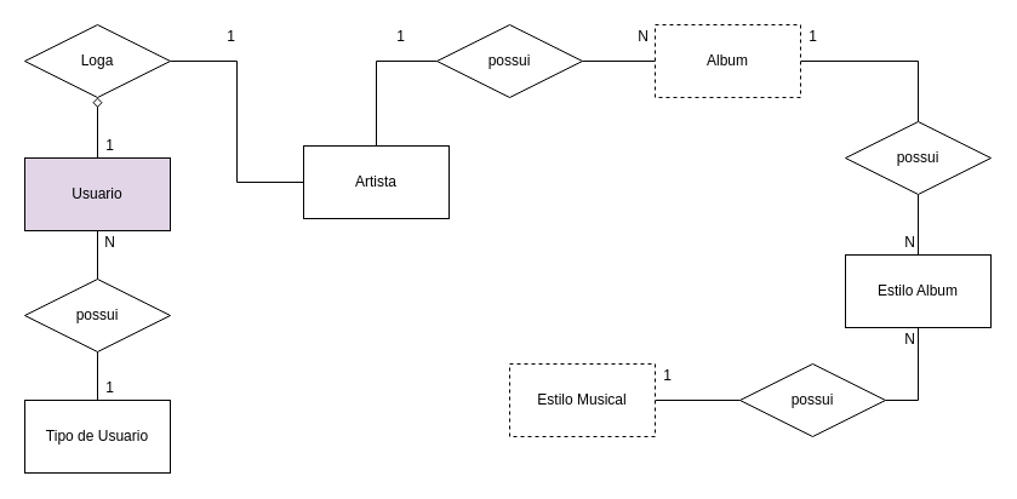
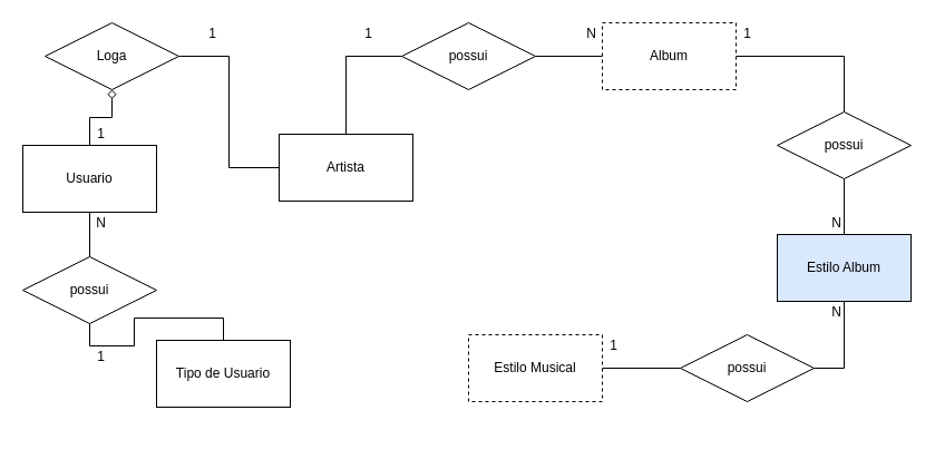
  <mxCell id="0" />
  <mxCell id="1" parent="0" />
  <mxCell id="2" style="edgeStyle=orthogonalEdgeStyle;rounded=0;orthogonalLoop=1;jettySize=auto;html=1;endArrow=diamond;endFill=0;" edge="1" parent="1" source="3" target="5"><mxGeometry relative="1" as="geometry" /></mxCell>
- <mxCell id="3" value="Usuario" style="rounded=0;whiteSpace=wrap;html=1;fillColor=#e1d5e7;" vertex="1" parent="1"><mxGeometry x="20" y="130" width="120" height="60" as="geometry" /></mxCell>
+ <mxCell id="3" value="Usuario" style="rounded=0;whiteSpace=wrap;html=1;" vertex="1" parent="1"><mxGeometry x="20" y="130" width="120" height="60" as="geometry" /></mxCell>
  <mxCell id="4" style="edgeStyle=orthogonalEdgeStyle;rounded=0;orthogonalLoop=1;jettySize=auto;html=1;entryX=0;entryY=0.5;entryDx=0;entryDy=0;endArrow=none;endFill=0;" edge="1" parent="1" source="5" target="7"><mxGeometry relative="1" as="geometry" /></mxCell>
- <mxCell id="5" value="Loga" style="shape=rhombus;perimeter=rhombusPerimeter;whiteSpace=wrap;html=1;align=center;" vertex="1" parent="1"><mxGeometry x="20" y="20" width="120" height="60" as="geometry" /></mxCell>
+ <mxCell id="5" value="Loga" style="shape=rhombus;perimeter=rhombusPerimeter;whiteSpace=wrap;html=1;align=center;" vertex="1" parent="1"><mxGeometry x="40" y="20" width="120" height="60" as="geometry" /></mxCell>
  <mxCell id="6" style="edgeStyle=orthogonalEdgeStyle;rounded=0;orthogonalLoop=1;jettySize=auto;html=1;entryX=0;entryY=0.5;entryDx=0;entryDy=0;endArrow=none;endFill=0;" edge="1" parent="1" source="7" target="9"><mxGeometry relative="1" as="geometry" /></mxCell>
  <mxCell id="7" value="Artista" style="rounded=0;whiteSpace=wrap;html=1;" vertex="1" parent="1"><mxGeometry x="250" y="120" width="120" height="60" as="geometry" /></mxCell>
  <mxCell id="8" style="edgeStyle=orthogonalEdgeStyle;rounded=0;orthogonalLoop=1;jettySize=auto;html=1;entryX=0;entryY=0.5;entryDx=0;entryDy=0;endArrow=none;endFill=0;" edge="1" parent="1" source="9" target="11"><mxGeometry relative="1" as="geometry" /></mxCell>
  <mxCell id="9" value="possui" style="shape=rhombus;perimeter=rhombusPerimeter;whiteSpace=wrap;html=1;align=center;" vertex="1" parent="1"><mxGeometry x="360" y="20" width="120" height="60" as="geometry" /></mxCell>
  <mxCell id="10" style="edgeStyle=orthogonalEdgeStyle;rounded=0;orthogonalLoop=1;jettySize=auto;html=1;entryX=0.5;entryY=0;entryDx=0;entryDy=0;endArrow=none;endFill=0;" edge="1" parent="1" source="11" target="13"><mxGeometry relative="1" as="geometry" /></mxCell>
  <mxCell id="11" value="Album" style="rounded=0;whiteSpace=wrap;html=1;dashed=1;" vertex="1" parent="1"><mxGeometry x="540" y="20" width="120" height="60" as="geometry" /></mxCell>
  <mxCell id="12" style="edgeStyle=orthogonalEdgeStyle;rounded=0;orthogonalLoop=1;jettySize=auto;html=1;entryX=0.5;entryY=0;entryDx=0;entryDy=0;endArrow=none;endFill=0;" edge="1" parent="1" source="13" target="15"><mxGeometry relative="1" as="geometry" /></mxCell>
  <mxCell id="13" value="possui" style="shape=rhombus;perimeter=rhombusPerimeter;whiteSpace=wrap;html=1;align=center;" vertex="1" parent="1"><mxGeometry x="697" y="100" width="120" height="60" as="geometry" /></mxCell>
  <mxCell id="14" style="edgeStyle=orthogonalEdgeStyle;rounded=0;orthogonalLoop=1;jettySize=auto;html=1;entryX=1;entryY=0.5;entryDx=0;entryDy=0;endArrow=none;endFill=0;" edge="1" parent="1" source="15" target="17"><mxGeometry relative="1" as="geometry" /></mxCell>
- <mxCell id="15" value="Estilo Album" style="rounded=0;whiteSpace=wrap;html=1;" vertex="1" parent="1"><mxGeometry x="697" y="210" width="120" height="60" as="geometry" /></mxCell>
+ <mxCell id="15" value="Estilo Album" style="rounded=0;whiteSpace=wrap;html=1;fillColor=#dae8fc;" vertex="1" parent="1"><mxGeometry x="697" y="210" width="120" height="60" as="geometry" /></mxCell>
  <mxCell id="16" style="edgeStyle=orthogonalEdgeStyle;rounded=0;orthogonalLoop=1;jettySize=auto;html=1;entryX=1;entryY=0.5;entryDx=0;entryDy=0;endArrow=none;endFill=0;" edge="1" parent="1" source="17" target="18"><mxGeometry relative="1" as="geometry" /></mxCell>
  <mxCell id="17" value="possui" style="shape=rhombus;perimeter=rhombusPerimeter;whiteSpace=wrap;html=1;align=center;" vertex="1" parent="1"><mxGeometry x="610" y="300" width="120" height="60" as="geometry" /></mxCell>
  <mxCell id="18" value="Estilo Musical" style="rounded=0;whiteSpace=wrap;html=1;dashed=1;" vertex="1" parent="1"><mxGeometry x="420" y="300" width="120" height="60" as="geometry" /></mxCell>
  <mxCell id="19" style="edgeStyle=orthogonalEdgeStyle;rounded=0;orthogonalLoop=1;jettySize=auto;html=1;endArrow=none;endFill=0;" edge="1" parent="1" source="20" target="22"><mxGeometry relative="1" as="geometry" /></mxCell>
- <mxCell id="20" value="Tipo de Usuario" style="rounded=0;whiteSpace=wrap;html=1;" vertex="1" parent="1"><mxGeometry x="20" y="330" width="120" height="60" as="geometry" /></mxCell>
+ <mxCell id="20" value="Tipo de Usuario" style="rounded=0;whiteSpace=wrap;html=1;" vertex="1" parent="1"><mxGeometry x="140" y="305" width="120" height="60" as="geometry" /></mxCell>
  <mxCell id="21" style="edgeStyle=orthogonalEdgeStyle;rounded=0;orthogonalLoop=1;jettySize=auto;html=1;endArrow=none;endFill=0;" edge="1" parent="1" source="22" target="3"><mxGeometry relative="1" as="geometry" /></mxCell>
  <mxCell id="22" value="possui" style="shape=rhombus;perimeter=rhombusPerimeter;whiteSpace=wrap;html=1;align=center;" vertex="1" parent="1"><mxGeometry x="20" y="230" width="120" height="60" as="geometry" /></mxCell>
  <mxCell id="23" value="1" style="text;html=1;align=center;verticalAlign=middle;resizable=0;points=[];autosize=1;strokeColor=none;" vertex="1" parent="1"><mxGeometry x="80" y="310" width="20" height="20" as="geometry" /></mxCell>
  <mxCell id="24" value="1" style="text;html=1;align=center;verticalAlign=middle;resizable=0;points=[];autosize=1;strokeColor=none;" vertex="1" parent="1"><mxGeometry x="80" y="110" width="20" height="20" as="geometry" /></mxCell>
  <mxCell id="25" value="N" style="text;html=1;align=center;verticalAlign=middle;resizable=0;points=[];autosize=1;strokeColor=none;" vertex="1" parent="1"><mxGeometry x="80" y="190" width="20" height="20" as="geometry" /></mxCell>
  <mxCell id="26" value="1" style="text;html=1;align=center;verticalAlign=middle;resizable=0;points=[];autosize=1;strokeColor=none;" vertex="1" parent="1"><mxGeometry x="180" y="20" width="20" height="20" as="geometry" /></mxCell>
  <mxCell id="27" value="1" style="text;html=1;align=center;verticalAlign=middle;resizable=0;points=[];autosize=1;strokeColor=none;" vertex="1" parent="1"><mxGeometry x="320" y="20" width="20" height="20" as="geometry" /></mxCell>
  <mxCell id="28" value="N" style="text;html=1;align=center;verticalAlign=middle;resizable=0;points=[];autosize=1;strokeColor=none;" vertex="1" parent="1"><mxGeometry x="520" y="20" width="20" height="20" as="geometry" /></mxCell>
  <mxCell id="29" value="1" style="text;html=1;align=center;verticalAlign=middle;resizable=0;points=[];autosize=1;strokeColor=none;" vertex="1" parent="1"><mxGeometry x="660" y="20" width="20" height="20" as="geometry" /></mxCell>
  <mxCell id="30" value="N" style="text;html=1;align=center;verticalAlign=middle;resizable=0;points=[];autosize=1;strokeColor=none;" vertex="1" parent="1"><mxGeometry x="740" y="190" width="20" height="20" as="geometry" /></mxCell>
  <mxCell id="31" value="N" style="text;html=1;align=center;verticalAlign=middle;resizable=0;points=[];autosize=1;strokeColor=none;" vertex="1" parent="1"><mxGeometry x="740" y="270" width="20" height="20" as="geometry" /></mxCell>
  <mxCell id="32" value="1" style="text;html=1;align=center;verticalAlign=middle;resizable=0;points=[];autosize=1;strokeColor=none;" vertex="1" parent="1"><mxGeometry x="540" y="300" width="20" height="20" as="geometry" /></mxCell>
